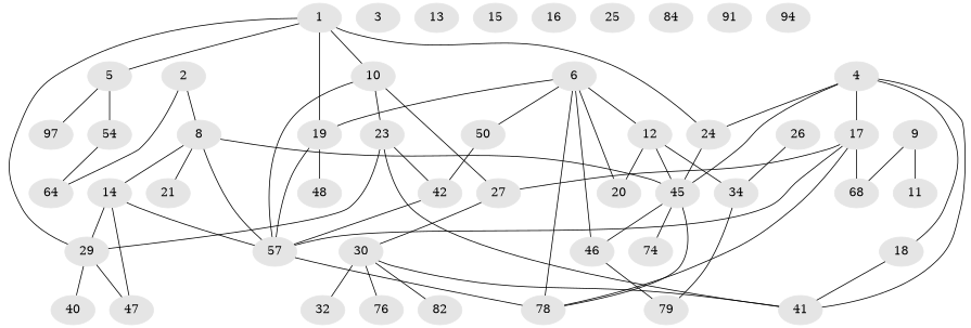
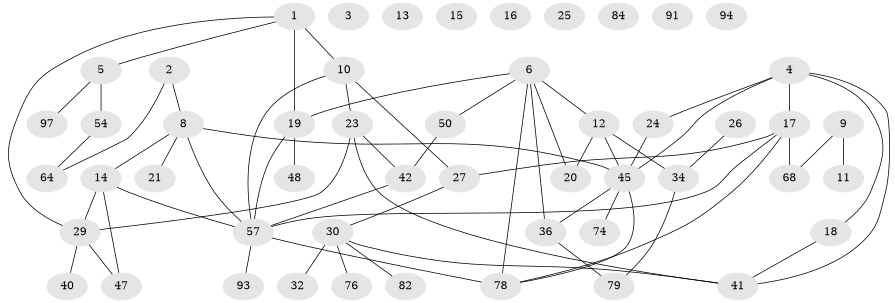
  graph {
    node [color=gray90 style=filled]
    1
    5
    10 [super="+65+53"]
    19 [super="+63"]
    24 [super="+75+35"]
    29 [super="+86+55+52"]
    54 [super="+90"]
    n8 [label=97]
    57 [super="+88"]
    23 [super="+95+31"]
    27 [super="+62+49"]
    48 [super="+92+73"]
    45 [super="+89"]
    47
    40
    2 [super="+66"]
    8 [super="+22+69+85+43"]
    64
    14 [super="+38+44"]
    21
    3 [super="+7"]
    4 [super="+36"]
    17 [super="+28"]
    18
    41
    78 [super="+81"]
    68
-   46 [super="+71"]
+   46 [super="+71" label=36]
    74
    6 [super="+72"]
    12 [super="+83"]
    20 [super="+102"]
    50
    34 [super="+58"]
    42 [super="+51"]
    79 [super="+80"]
+   93
    9 [super="+70+33"]
    11
    30 [super="+99+77+59"]
    13
    15
    16
    25
    26
    32 [super="+60"]
    76
    82
    84
    91
    94
    1 -- 5
    1 -- 10
    1 -- 19
-   1 -- 24
    1 -- 29
    5 -- 54
    5 -- n8
    10 -- 57
    10 -- 23
    10 -- 27
    19 -- 57
    19 -- 48
    24 -- 45
    29 -- 47
    29 -- 40
    54 -- 64
    57 -- 78 [weight=2]
+   57 -- 93
    23 -- 29
    23 -- 41
    23 -- 42
    27 -- 30
    45 -- 78
    45 -- 46
    45 -- 74
    2 -- 8
    2 -- 64
    8 -- 57
    8 -- 45
    8 -- 14
    8 -- 21
    14 -- 29
    14 -- 57 [weight=2]
    14 -- 47
    4 -- 24
    4 -- 45
    4 -- 17 [weight=2]
    4 -- 18
    4 -- 41
    17 -- 57 [weight=2]
    17 -- 27
    17 -- 78
    17 -- 68
    18 -- 41
    46 -- 79
    6 -- 19
    6 -- 78
    6 -- 46
    6 -- 12
    6 -- 20 [weight=2]
    6 -- 50
    12 -- 45
    12 -- 20
    12 -- 34
    50 -- 42
    34 -- 79
    42 -- 57
    9 -- 68
    9 -- 11
    30 -- 41
    30 -- 32
    30 -- 76
    30 -- 82
    26 -- 34
  }
